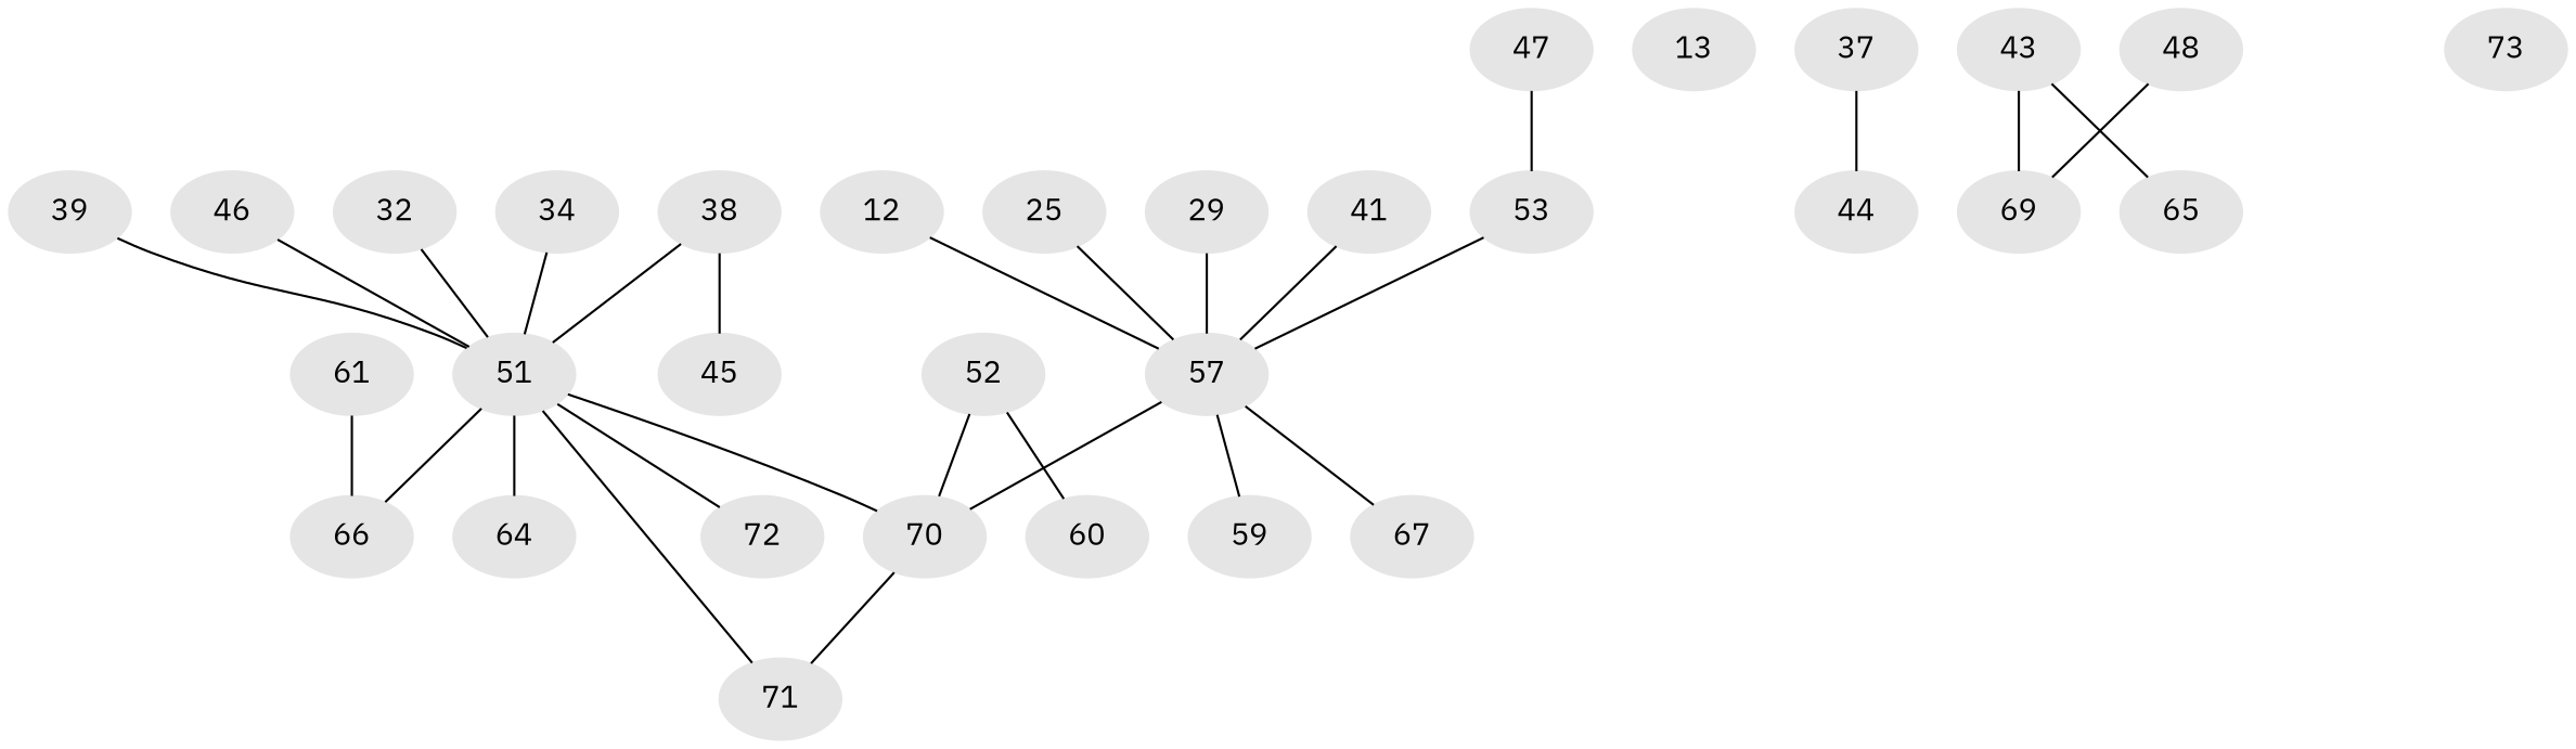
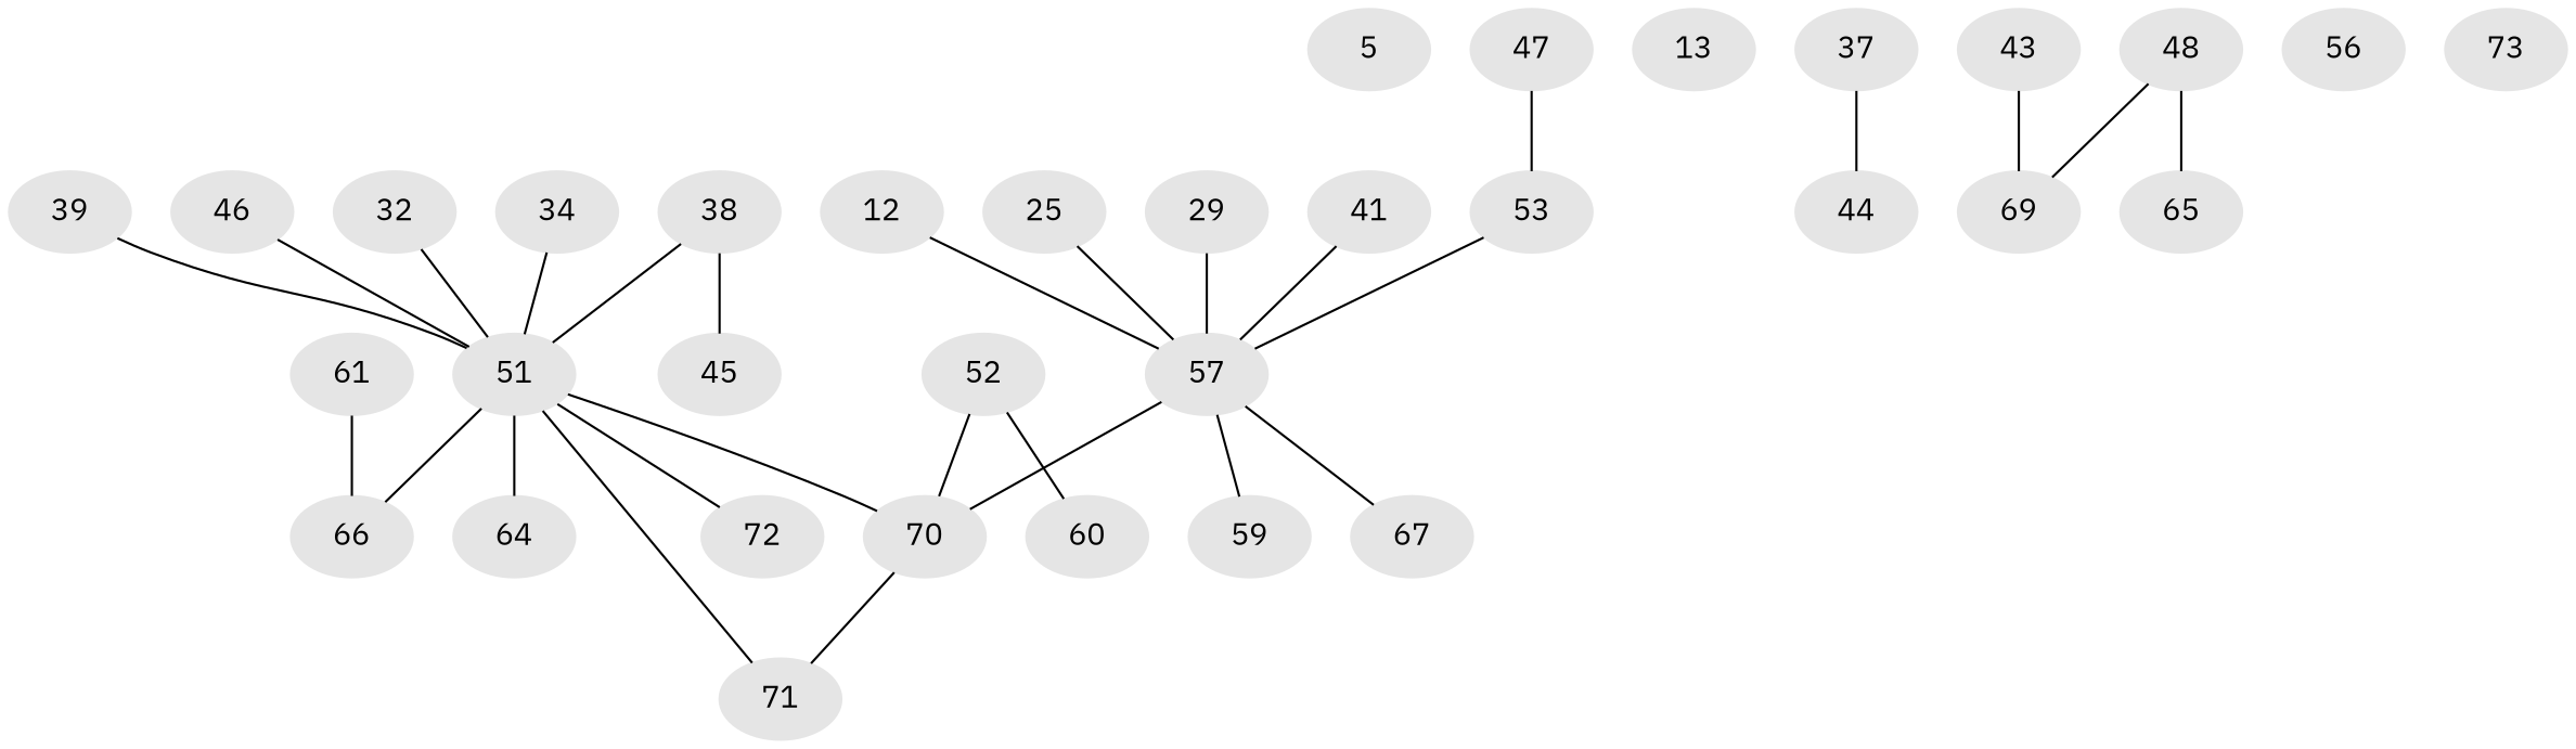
  graph {
    fontname="IBM Plex Sans"
    node [color=gray90 fontname="IBM Plex Sans" style=filled]
    edge [fontname="IBM Plex Sans"]
+   5
    57 [super="+49+55"]
    70 [super="+42+63"]
    59 [super="+24"]
    67
    12
    13
    25
    29
    51 [super="+20+21+27+30"]
    64
    66 [super="+35+58"]
    71 [super="+62"]
    72 [super="+23"]
    32
    34
    37 [super="+28"]
    44
    45 [super="+31"]
    38
    39
    41 [super="+16"]
    43 [super="+17+40"]
    69
    46
    53 [super="+4"]
    47
    48
    65
    52 [super="+10"]
    60
+   56
    61
    73 [super="+8"]
    57 -- 70 [weight=3]
    57 -- 59
    57 -- 67
    70 -- 71
    12 -- 57
    25 -- 57
    29 -- 57
    51 -- 70
    51 -- 64
    51 -- 66 [weight=2]
    51 -- 71
    51 -- 72
    32 -- 51
    34 -- 51
    37 -- 44
    38 -- 51 [weight=2]
    38 -- 45
    39 -- 51 [weight=2]
    41 -- 57 [weight=2]
    43 -- 69
    46 -- 51
    53 -- 57
    47 -- 53
    48 -- 69
-   43 -- 65
+   48 -- 65
    52 -- 70
    52 -- 60
    61 -- 66
  }
